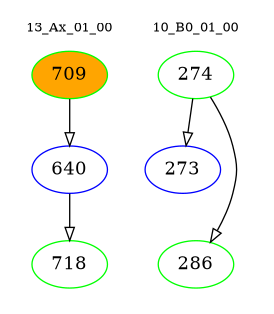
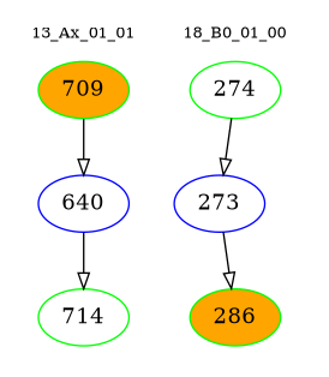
  digraph {
    node [color=green fillcolor=white style=filled]
    edge [arrowhead=onormal color=black]
    n1 [fillcolor=orange label=709]
    n2 [color=blue label=640]
-   n3 [label=718]
+   n3 [label=714]
    n4 [label=274]
    n5 [color=blue label=273]
-   n6 [label=286]
+   n6 [fillcolor=orange label=286]
    subgraph cluster_1 {
      color=white
      fontsize=10
-     label="13_Ax_01_00"
+     label="13_Ax_01_01"
      n1
      n2
      n3
    }
    subgraph cluster_2 {
      color=white
      fontsize=10
-     label="10_B0_01_00"
+     label="18_B0_01_00"
      n4
      n5
      n6
    }
    n1 -> n2
    n2 -> n3
    n4 -> n5
-   n4 -> n6
+   n5 -> n6
  }
